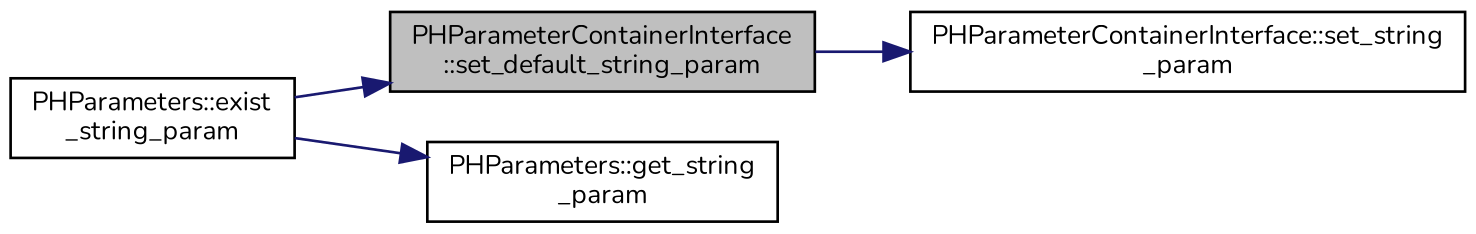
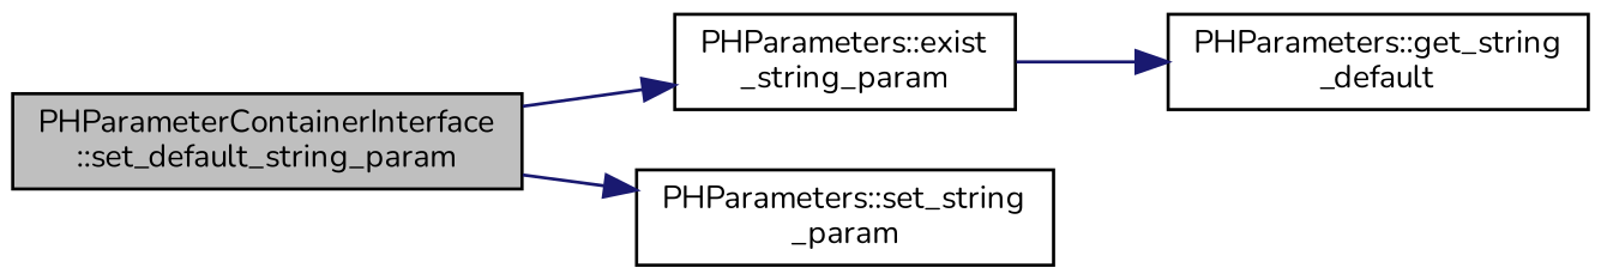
  digraph {
    fontname=Nunito
    rankdir=LR
    node [color=black fontname=Nunito fontsize=10 shape=record]
    edge [color=midnightblue fontname=Nunito fontsize=10 labelfontname=FreeSans labelfontsize=10 style=solid]
    n1 [fillcolor=grey75 fontcolor=black height=0.2 label="PHParameterContainerInterface\l::set_default_string_param" style=filled width=0.4]
    n2 [height=0.2 label="PHParameters::exist\l_string_param" width=0.4]
-   n3 [height=0.2 label="PHParameterContainerInterface::set_string\l_param" width=0.4]
-   n4 [height=0.2 label="PHParameters::get_string\l_param" width=0.4]
-   n2 -> n1
+   n3 [height=0.2 label="PHParameters::set_string\l_param" width=0.4]
+   n4 [height=0.2 label="PHParameters::get_string\l_default" width=0.4]
+   n1 -> n2
    n1 -> n3
    n2 -> n4
  }
